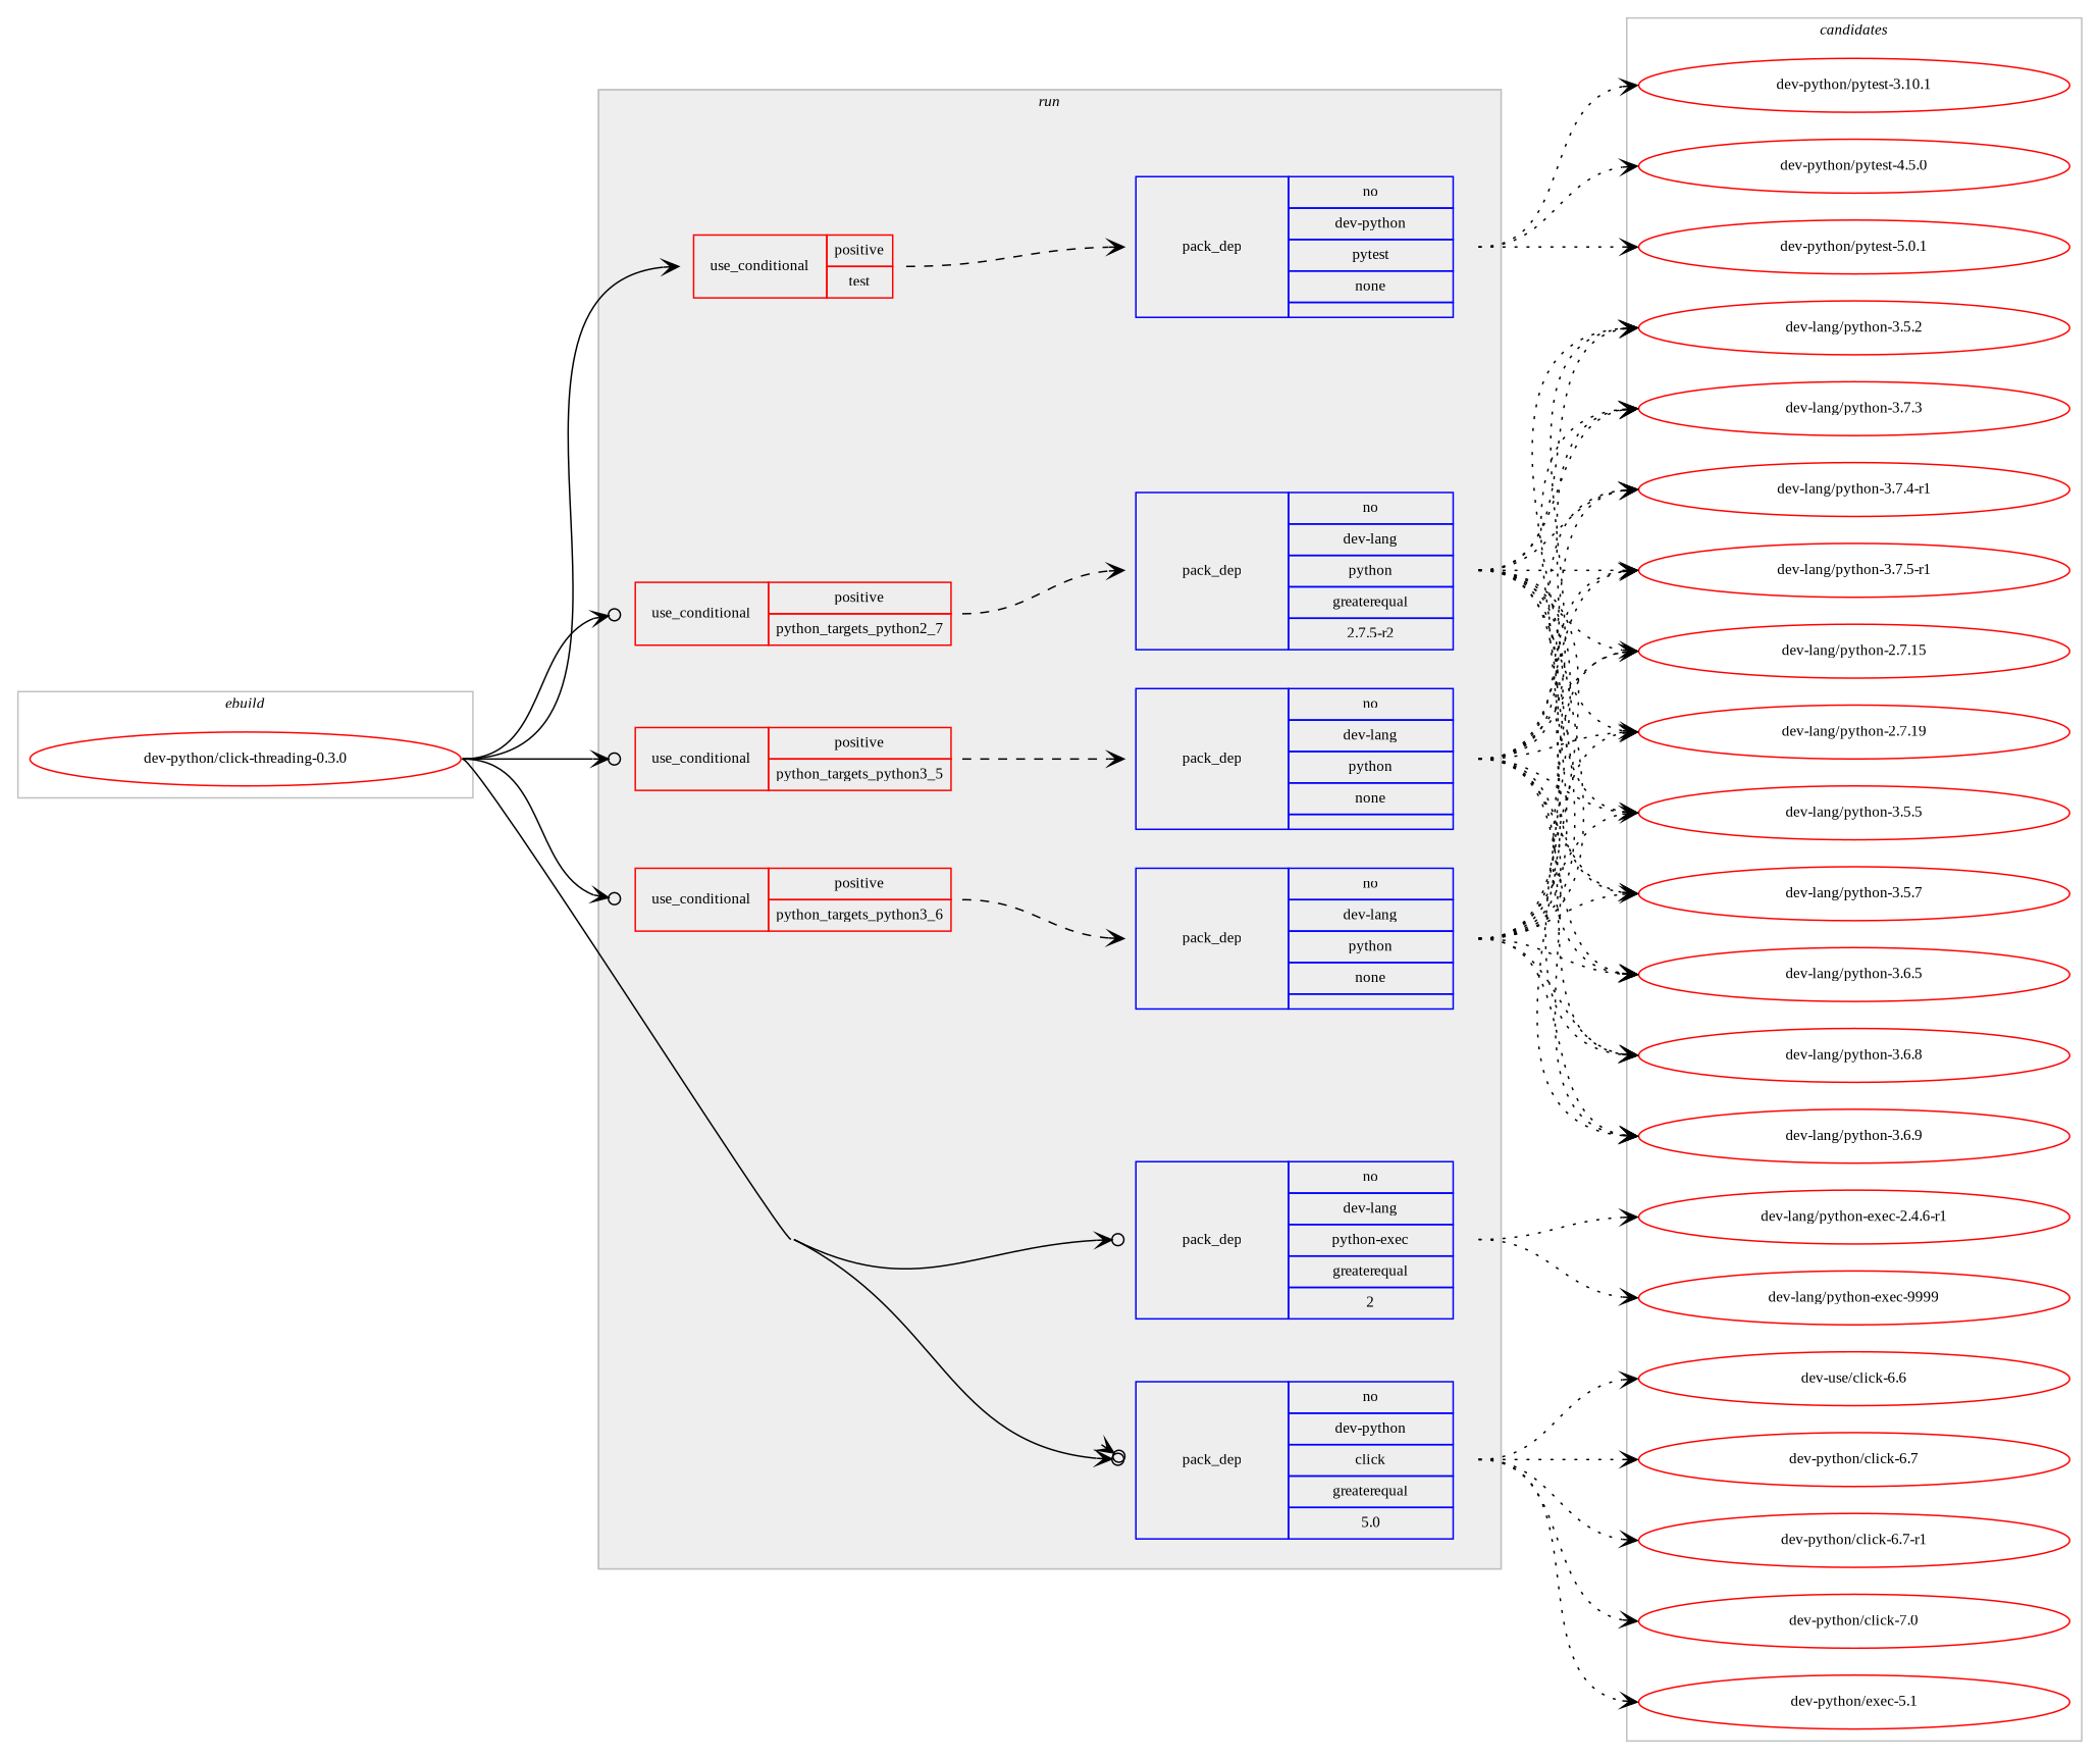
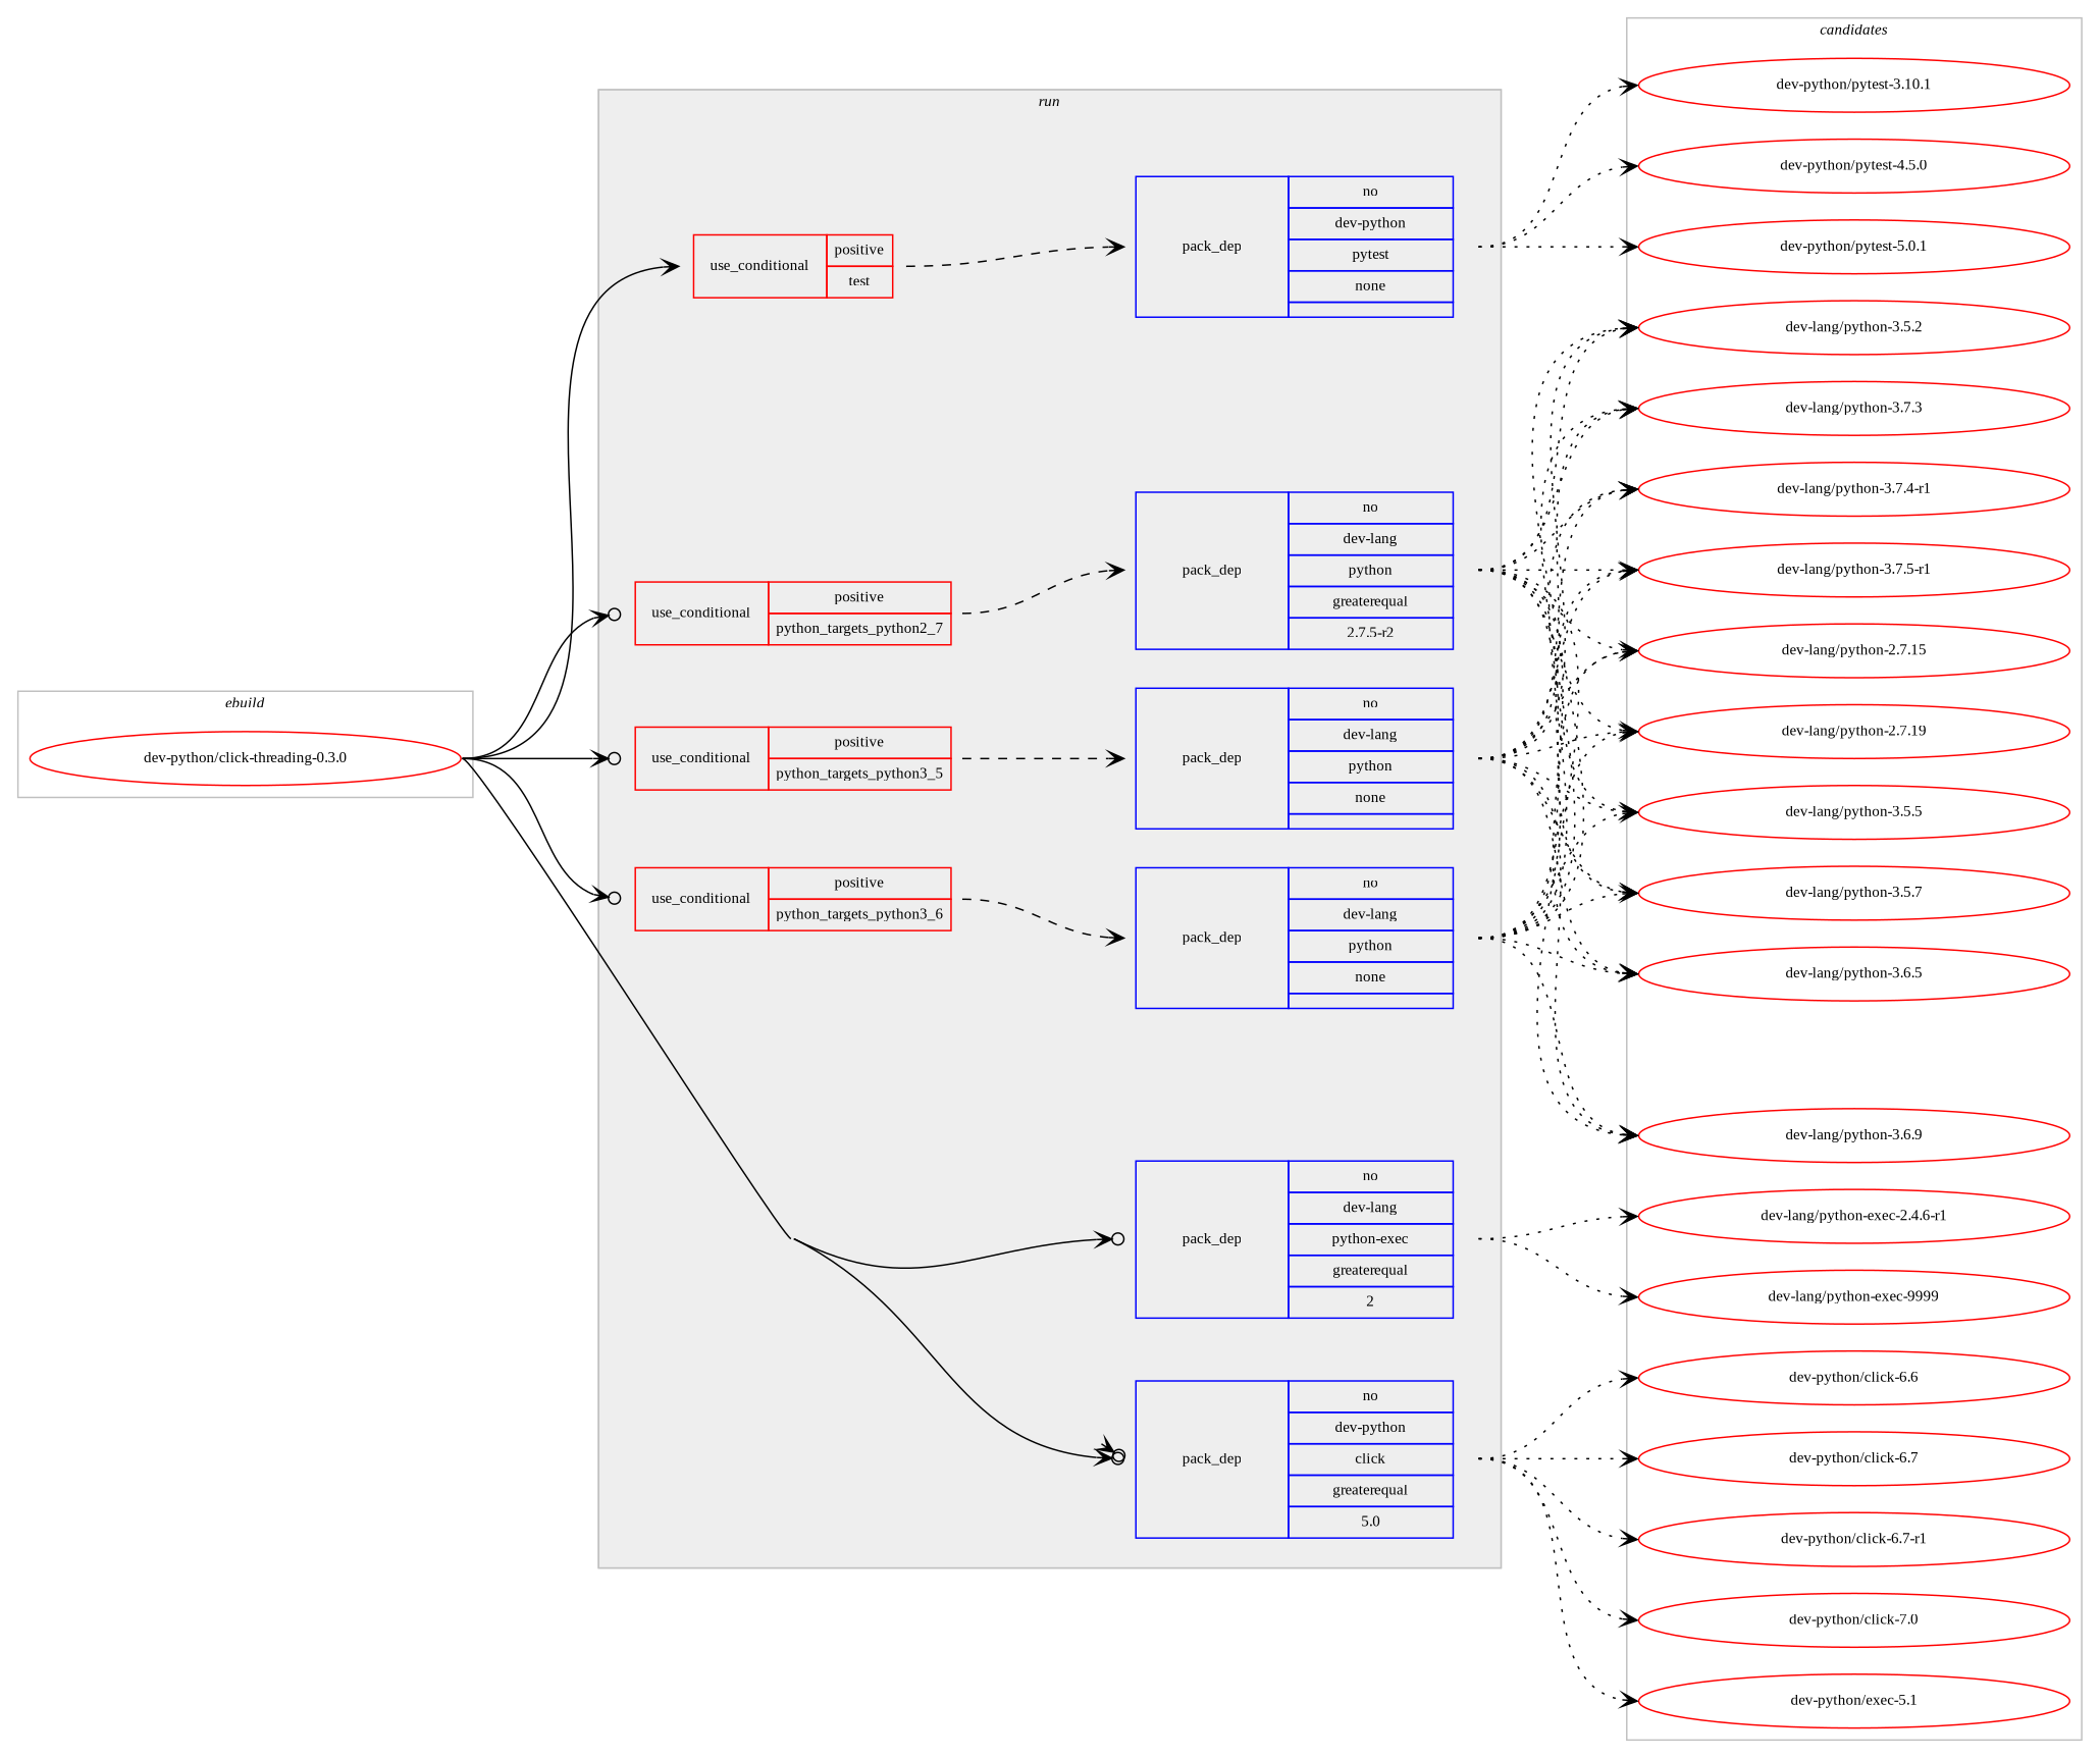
  digraph {
    compound=true
    concentrate=true
    fontname="Liberation Serif"
    fontsize=10
    newrank=true
    rankdir=LR
    ranksep=1.5
    node [color=red fontname="Liberation Serif" fontsize=10]
    edge [arrowhead=vee fontname="Liberation Serif" headport=w style=dotted tailport=e weight=100]
    n1 [label="dev-python/click-threading-0.3.0" width=4]
    n2 [color=blue label=<<TABLE BORDER="0" CELLBORDER="1" CELLSPACING="0" CELLPADDING="4" WIDTH="220"><TR><TD ROWSPAN="6" CELLPADDING="30">pack_dep</TD></TR><TR><TD WIDTH="110">no</TD></TR><TR><TD>dev-python</TD></TR><TR><TD>pytest</TD></TR><TR><TD>none</TD></TR><TR><TD></TD></TR></TABLE>> shape=none]
    n3 [label=<<TABLE BORDER="0" CELLBORDER="1" CELLSPACING="0" CELLPADDING="4"><TR><TD ROWSPAN="3" CELLPADDING="10">use_conditional</TD></TR><TR><TD>positive</TD></TR><TR><TD>test</TD></TR></TABLE>> shape=none]
    n4 [color=blue label=<<TABLE BORDER="0" CELLBORDER="1" CELLSPACING="0" CELLPADDING="4" WIDTH="220"><TR><TD ROWSPAN="6" CELLPADDING="30">pack_dep</TD></TR><TR><TD WIDTH="110">no</TD></TR><TR><TD>dev-lang</TD></TR><TR><TD>python</TD></TR><TR><TD>greaterequal</TD></TR><TR><TD>2.7.5-r2</TD></TR></TABLE>> shape=none]
    n5 [label=<<TABLE BORDER="0" CELLBORDER="1" CELLSPACING="0" CELLPADDING="4"><TR><TD ROWSPAN="3" CELLPADDING="10">use_conditional</TD></TR><TR><TD>positive</TD></TR><TR><TD>python_targets_python2_7</TD></TR></TABLE>> shape=none]
    n6 [color=blue label=<<TABLE BORDER="0" CELLBORDER="1" CELLSPACING="0" CELLPADDING="4" WIDTH="220"><TR><TD ROWSPAN="6" CELLPADDING="30">pack_dep</TD></TR><TR><TD WIDTH="110">no</TD></TR><TR><TD>dev-lang</TD></TR><TR><TD>python</TD></TR><TR><TD>none</TD></TR><TR><TD></TD></TR></TABLE>> shape=none]
    n7 [label=<<TABLE BORDER="0" CELLBORDER="1" CELLSPACING="0" CELLPADDING="4"><TR><TD ROWSPAN="3" CELLPADDING="10">use_conditional</TD></TR><TR><TD>positive</TD></TR><TR><TD>python_targets_python3_5</TD></TR></TABLE>> shape=none]
    n8 [color=blue label=<<TABLE BORDER="0" CELLBORDER="1" CELLSPACING="0" CELLPADDING="4" WIDTH="220"><TR><TD ROWSPAN="6" CELLPADDING="30">pack_dep</TD></TR><TR><TD WIDTH="110">no</TD></TR><TR><TD>dev-lang</TD></TR><TR><TD>python</TD></TR><TR><TD>none</TD></TR><TR><TD></TD></TR></TABLE>> shape=none]
    n9 [label=<<TABLE BORDER="0" CELLBORDER="1" CELLSPACING="0" CELLPADDING="4"><TR><TD ROWSPAN="3" CELLPADDING="10">use_conditional</TD></TR><TR><TD>positive</TD></TR><TR><TD>python_targets_python3_6</TD></TR></TABLE>> shape=none]
    n10 [color=blue label=<<TABLE BORDER="0" CELLBORDER="1" CELLSPACING="0" CELLPADDING="4" WIDTH="220"><TR><TD ROWSPAN="6" CELLPADDING="30">pack_dep</TD></TR><TR><TD WIDTH="110">no</TD></TR><TR><TD>dev-lang</TD></TR><TR><TD>python-exec</TD></TR><TR><TD>greaterequal</TD></TR><TR><TD>2</TD></TR></TABLE>> shape=none]
    n11 [color=blue label=<<TABLE BORDER="0" CELLBORDER="1" CELLSPACING="0" CELLPADDING="4" WIDTH="220"><TR><TD ROWSPAN="6" CELLPADDING="30">pack_dep</TD></TR><TR><TD WIDTH="110">no</TD></TR><TR><TD>dev-python</TD></TR><TR><TD>click</TD></TR><TR><TD>greaterequal</TD></TR><TR><TD>5.0</TD></TR></TABLE>> shape=none]
    n12 [label="dev-python/pytest-3.10.1" width=4]
    n13 [label="dev-python/pytest-4.5.0" width=4]
    n14 [label="dev-python/pytest-5.0.1" width=4]
    n15 [label="dev-lang/python-2.7.15" width=4]
    n16 [label="dev-lang/python-2.7.19" width=4]
    n17 [label="dev-lang/python-3.5.5" width=4]
    n18 [label="dev-lang/python-3.5.7" width=4]
    n19 [label="dev-lang/python-3.6.5" width=4]
-   n20 [label="dev-lang/python-3.6.8" width=4]
    n21 [label="dev-lang/python-3.6.9" width=4]
    n22 [label="dev-lang/python-3.5.2" width=4]
    n23 [label="dev-lang/python-3.7.3" width=4]
    n24 [label="dev-lang/python-3.7.4-r1" width=4]
    n25 [label="dev-lang/python-3.7.5-r1" width=4]
    n26 [label="dev-lang/python-exec-2.4.6-r1" width=4]
    n27 [label="dev-lang/python-exec-9999" width=4]
    n28 [label="dev-python/exec-5.1" width=4]
-   n29 [label="dev-use/click-6.6" width=4]
+   n29 [label="dev-python/click-6.6" width=4]
    n30 [label="dev-python/click-6.7" width=4]
    n31 [label="dev-python/click-6.7-r1" width=4]
    n32 [label="dev-python/click-7.0" width=4]
    subgraph cluster_1 {
      color=gray
      label=<<i>ebuild</i>>
      rank=same
      n1
    }
    subgraph cluster_2 {
      color=gray
      label=<<i>dependencies</i>>
      subgraph cluster_3 {
        color=gray
        fillcolor="#eeeeee"
        label=<<i>compile</i>>
        style=filled
        subgraph sub_4 {
          color=gray
          fillcolor="#eeeeee"
          label=<<i>compile</i>>
          style=filled
          n3
          subgraph sub_5 {
            color=gray
            fillcolor="#eeeeee"
            label=<<i>compile</i>>
            style=filled
            n2
          }
        }
      }
      subgraph cluster_6 {
        color=gray
        fillcolor="#eeeeee"
        label=<<i>compile and run</i>>
        style=filled
        subgraph sub_7 {
          color=gray
          fillcolor="#eeeeee"
          label=<<i>compile and run</i>>
          style=filled
          n5
          subgraph sub_8 {
            color=gray
            fillcolor="#eeeeee"
            label=<<i>compile and run</i>>
            style=filled
            n4
          }
        }
        subgraph sub_9 {
          color=gray
          fillcolor="#eeeeee"
          label=<<i>compile and run</i>>
          style=filled
          n7
          subgraph sub_10 {
            color=gray
            fillcolor="#eeeeee"
            label=<<i>compile and run</i>>
            style=filled
            n6
          }
        }
        subgraph sub_11 {
          color=gray
          fillcolor="#eeeeee"
          label=<<i>compile and run</i>>
          style=filled
          n9
          subgraph sub_12 {
            color=gray
            fillcolor="#eeeeee"
            label=<<i>compile and run</i>>
            style=filled
            n8
          }
        }
        subgraph sub_13 {
          color=gray
          fillcolor="#eeeeee"
          label=<<i>compile and run</i>>
          style=filled
          n10
        }
        subgraph sub_14 {
          color=gray
          fillcolor="#eeeeee"
          label=<<i>compile and run</i>>
          style=filled
          n11
        }
      }
      subgraph cluster_15 {
        color=gray
        fillcolor="#eeeeee"
        label=<<i>run</i>>
        style=filled
      }
    }
    subgraph cluster_16 {
      color=gray
      label=<<i>candidates</i>>
      rank=same
      subgraph sub_17 {
        color=black
        label=<<i>candidates</i>>
        nodesep=1
        rank=same
        n12
        n13
        n14
      }
      subgraph sub_18 {
        color=black
        label=<<i>candidates</i>>
        nodesep=1
        rank=same
        n15
        n16
        n17
        n18
        n19
-       n20
        n21
        n22
        n23
        n24
        n25
      }
      subgraph sub_19 {
        color=black
        label=<<i>candidates</i>>
        nodesep=1
        rank=same
        n15
        n16
        n17
        n18
        n19
-       n20
        n21
        n22
        n23
        n24
        n25
      }
      subgraph sub_20 {
        color=black
        label=<<i>candidates</i>>
        nodesep=1
        rank=same
        n15
        n16
        n17
        n18
        n19
-       n20
        n21
        n22
        n23
        n24
        n25
      }
      subgraph sub_21 {
        color=black
        label=<<i>candidates</i>>
        nodesep=1
        rank=same
        n26
        n27
      }
      subgraph sub_22 {
        color=black
        label=<<i>candidates</i>>
        nodesep=1
        rank=same
        n28
        n29
        n30
        n31
        n32
      }
    }
    n1 -> n3 [style=solid weight=20]
    n1 -> n5 [arrowhead=odotvee style=solid weight=20]
    n1 -> n7 [arrowhead=odotvee style=solid weight=20]
    n1 -> n9 [arrowhead=odotvee style=solid weight=20]
    n1 -> n10 [arrowhead=odotvee style=solid weight=20]
    n1 -> n11 [arrowhead=odotvee style=solid weight=20]
    n2 -> n12
    n2 -> n13
    n2 -> n14
    n3 -> n2 [style=dashed weight=20]
    n4 -> n15
    n4 -> n16
    n4 -> n17
    n4 -> n18
    n4 -> n19
-   n4 -> n20
    n4 -> n21
    n4 -> n22
    n4 -> n23
    n4 -> n24
    n4 -> n25
    n5 -> n4 [style=dashed weight=20]
    n6 -> n15
    n6 -> n16
    n6 -> n17
    n6 -> n18
    n6 -> n19
-   n6 -> n20
    n6 -> n21
    n6 -> n22
    n6 -> n23
    n6 -> n24
    n6 -> n25
    n7 -> n6 [style=dashed weight=20]
    n8 -> n15
    n8 -> n16
    n8 -> n17
    n8 -> n18
    n8 -> n19
-   n8 -> n20
    n8 -> n21
    n8 -> n22
    n8 -> n23
    n8 -> n24
    n8 -> n25
    n9 -> n8 [style=dashed weight=20]
    n10 -> n26
    n10 -> n27
    n11 -> n28
    n11 -> n29
    n11 -> n30
    n11 -> n31
    n11 -> n32
  }
